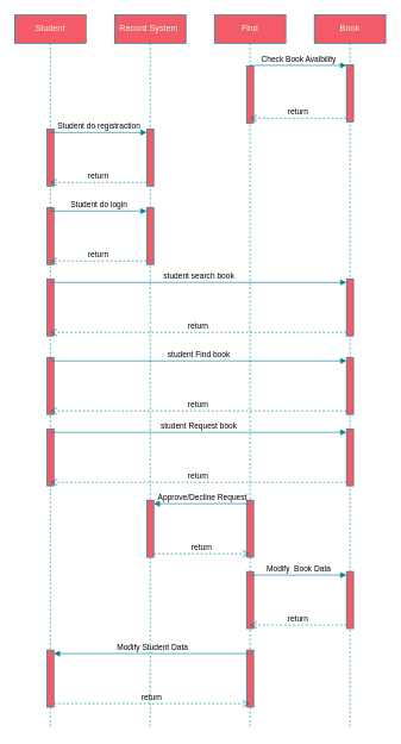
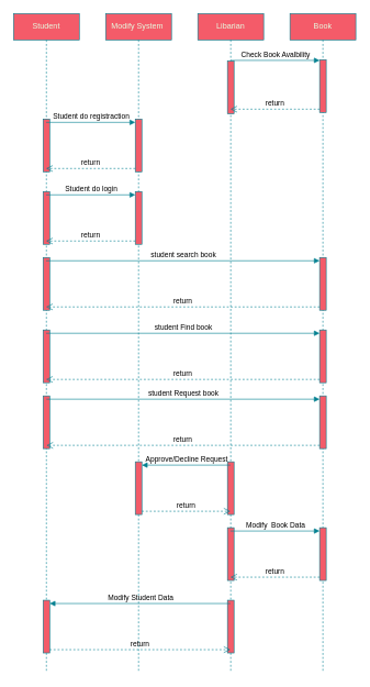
  <mxCell id="0" />
  <mxCell id="1" parent="0" />
  <mxCell id="2" value="Student" style="shape=umlLifeline;perimeter=lifelinePerimeter;whiteSpace=wrap;html=1;container=1;dropTarget=0;collapsible=0;recursiveResize=0;outlineConnect=0;portConstraint=eastwest;newEdgeStyle={&quot;curved&quot;:0,&quot;rounded&quot;:0};labelBackgroundColor=none;fillColor=#F45B69;strokeColor=#028090;fontColor=#E4FDE1;" parent="1" vertex="1"><mxGeometry x="20" y="20" width="100" height="1000" as="geometry" /></mxCell>
  <mxCell id="3" value="" style="html=1;points=[[0,0,0,0,5],[0,1,0,0,-5],[1,0,0,0,5],[1,1,0,0,-5]];perimeter=orthogonalPerimeter;outlineConnect=0;targetShapes=umlLifeline;portConstraint=eastwest;newEdgeStyle={&quot;curved&quot;:0,&quot;rounded&quot;:0};labelBackgroundColor=none;fillColor=#F45B69;strokeColor=#028090;fontColor=#E4FDE1;" parent="2" vertex="1"><mxGeometry x="45" y="160" width="10" height="80" as="geometry" /></mxCell>
  <mxCell id="4" value="" style="html=1;points=[[0,0,0,0,5],[0,1,0,0,-5],[1,0,0,0,5],[1,1,0,0,-5]];perimeter=orthogonalPerimeter;outlineConnect=0;targetShapes=umlLifeline;portConstraint=eastwest;newEdgeStyle={&quot;curved&quot;:0,&quot;rounded&quot;:0};labelBackgroundColor=none;fillColor=#F45B69;strokeColor=#028090;fontColor=#E4FDE1;" parent="2" vertex="1"><mxGeometry x="45" y="270" width="10" height="80" as="geometry" /></mxCell>
  <mxCell id="5" value="" style="html=1;points=[[0,0,0,0,5],[0,1,0,0,-5],[1,0,0,0,5],[1,1,0,0,-5]];perimeter=orthogonalPerimeter;outlineConnect=0;targetShapes=umlLifeline;portConstraint=eastwest;newEdgeStyle={&quot;curved&quot;:0,&quot;rounded&quot;:0};labelBackgroundColor=none;fillColor=#F45B69;strokeColor=#028090;fontColor=#E4FDE1;" parent="2" vertex="1"><mxGeometry x="45" y="370" width="10" height="80" as="geometry" /></mxCell>
  <mxCell id="6" value="" style="html=1;points=[[0,0,0,0,5],[0,1,0,0,-5],[1,0,0,0,5],[1,1,0,0,-5]];perimeter=orthogonalPerimeter;outlineConnect=0;targetShapes=umlLifeline;portConstraint=eastwest;newEdgeStyle={&quot;curved&quot;:0,&quot;rounded&quot;:0};labelBackgroundColor=none;fillColor=#F45B69;strokeColor=#028090;fontColor=#E4FDE1;" parent="2" vertex="1"><mxGeometry x="45" y="480" width="10" height="80" as="geometry" /></mxCell>
  <mxCell id="7" value="" style="html=1;points=[[0,0,0,0,5],[0,1,0,0,-5],[1,0,0,0,5],[1,1,0,0,-5]];perimeter=orthogonalPerimeter;outlineConnect=0;targetShapes=umlLifeline;portConstraint=eastwest;newEdgeStyle={&quot;curved&quot;:0,&quot;rounded&quot;:0};labelBackgroundColor=none;fillColor=#F45B69;strokeColor=#028090;fontColor=#E4FDE1;" parent="2" vertex="1"><mxGeometry x="45" y="890" width="10" height="80" as="geometry" /></mxCell>
- <mxCell id="8" value="Record System&amp;nbsp;" style="shape=umlLifeline;perimeter=lifelinePerimeter;whiteSpace=wrap;html=1;container=1;dropTarget=0;collapsible=0;recursiveResize=0;outlineConnect=0;portConstraint=eastwest;newEdgeStyle={&quot;curved&quot;:0,&quot;rounded&quot;:0};labelBackgroundColor=none;fillColor=#F45B69;strokeColor=#028090;fontColor=#E4FDE1;" parent="1" vertex="1"><mxGeometry x="160" y="20" width="100" height="1000" as="geometry" /></mxCell>
+ <mxCell id="8" value="Modify System&amp;nbsp;" style="shape=umlLifeline;perimeter=lifelinePerimeter;whiteSpace=wrap;html=1;container=1;dropTarget=0;collapsible=0;recursiveResize=0;outlineConnect=0;portConstraint=eastwest;newEdgeStyle={&quot;curved&quot;:0,&quot;rounded&quot;:0};labelBackgroundColor=none;fillColor=#F45B69;strokeColor=#028090;fontColor=#E4FDE1;" parent="1" vertex="1"><mxGeometry x="160" y="20" width="100" height="1000" as="geometry" /></mxCell>
  <mxCell id="9" value="" style="html=1;points=[[0,0,0,0,5],[0,1,0,0,-5],[1,0,0,0,5],[1,1,0,0,-5]];perimeter=orthogonalPerimeter;outlineConnect=0;targetShapes=umlLifeline;portConstraint=eastwest;newEdgeStyle={&quot;curved&quot;:0,&quot;rounded&quot;:0};labelBackgroundColor=none;fillColor=#F45B69;strokeColor=#028090;fontColor=#E4FDE1;" parent="8" vertex="1"><mxGeometry x="45" y="160" width="10" height="80" as="geometry" /></mxCell>
  <mxCell id="10" value="" style="html=1;points=[[0,0,0,0,5],[0,1,0,0,-5],[1,0,0,0,5],[1,1,0,0,-5]];perimeter=orthogonalPerimeter;outlineConnect=0;targetShapes=umlLifeline;portConstraint=eastwest;newEdgeStyle={&quot;curved&quot;:0,&quot;rounded&quot;:0};labelBackgroundColor=none;fillColor=#F45B69;strokeColor=#028090;fontColor=#E4FDE1;" parent="8" vertex="1"><mxGeometry x="45" y="270" width="10" height="80" as="geometry" /></mxCell>
  <mxCell id="11" value="" style="html=1;points=[[0,0,0,0,5],[0,1,0,0,-5],[1,0,0,0,5],[1,1,0,0,-5]];perimeter=orthogonalPerimeter;outlineConnect=0;targetShapes=umlLifeline;portConstraint=eastwest;newEdgeStyle={&quot;curved&quot;:0,&quot;rounded&quot;:0};labelBackgroundColor=none;fillColor=#F45B69;strokeColor=#028090;fontColor=#E4FDE1;" parent="8" vertex="1"><mxGeometry x="45" y="680" width="10" height="80" as="geometry" /></mxCell>
- <mxCell id="12" value="Find" style="shape=umlLifeline;perimeter=lifelinePerimeter;whiteSpace=wrap;html=1;container=1;dropTarget=0;collapsible=0;recursiveResize=0;outlineConnect=0;portConstraint=eastwest;newEdgeStyle={&quot;curved&quot;:0,&quot;rounded&quot;:0};labelBackgroundColor=none;fillColor=#F45B69;strokeColor=#028090;fontColor=#E4FDE1;" parent="1" vertex="1"><mxGeometry x="300" y="20" width="100" height="1000" as="geometry" /></mxCell>
+ <mxCell id="12" value="Libarian" style="shape=umlLifeline;perimeter=lifelinePerimeter;whiteSpace=wrap;html=1;container=1;dropTarget=0;collapsible=0;recursiveResize=0;outlineConnect=0;portConstraint=eastwest;newEdgeStyle={&quot;curved&quot;:0,&quot;rounded&quot;:0};labelBackgroundColor=none;fillColor=#F45B69;strokeColor=#028090;fontColor=#E4FDE1;" parent="1" vertex="1"><mxGeometry x="300" y="20" width="100" height="1000" as="geometry" /></mxCell>
  <mxCell id="13" value="" style="html=1;points=[[0,0,0,0,5],[0,1,0,0,-5],[1,0,0,0,5],[1,1,0,0,-5]];perimeter=orthogonalPerimeter;outlineConnect=0;targetShapes=umlLifeline;portConstraint=eastwest;newEdgeStyle={&quot;curved&quot;:0,&quot;rounded&quot;:0};labelBackgroundColor=none;fillColor=#F45B69;strokeColor=#028090;fontColor=#E4FDE1;" parent="12" vertex="1"><mxGeometry x="45" y="72" width="10" height="80" as="geometry" /></mxCell>
  <mxCell id="14" value="" style="html=1;points=[[0,0,0,0,5],[0,1,0,0,-5],[1,0,0,0,5],[1,1,0,0,-5]];perimeter=orthogonalPerimeter;outlineConnect=0;targetShapes=umlLifeline;portConstraint=eastwest;newEdgeStyle={&quot;curved&quot;:0,&quot;rounded&quot;:0};labelBackgroundColor=none;fillColor=#F45B69;strokeColor=#028090;fontColor=#E4FDE1;" parent="12" vertex="1"><mxGeometry x="45" y="680" width="10" height="80" as="geometry" /></mxCell>
  <mxCell id="15" value="" style="html=1;points=[[0,0,0,0,5],[0,1,0,0,-5],[1,0,0,0,5],[1,1,0,0,-5]];perimeter=orthogonalPerimeter;outlineConnect=0;targetShapes=umlLifeline;portConstraint=eastwest;newEdgeStyle={&quot;curved&quot;:0,&quot;rounded&quot;:0};labelBackgroundColor=none;fillColor=#F45B69;strokeColor=#028090;fontColor=#E4FDE1;" parent="12" vertex="1"><mxGeometry x="45" y="780" width="10" height="80" as="geometry" /></mxCell>
  <mxCell id="16" value="" style="html=1;points=[[0,0,0,0,5],[0,1,0,0,-5],[1,0,0,0,5],[1,1,0,0,-5]];perimeter=orthogonalPerimeter;outlineConnect=0;targetShapes=umlLifeline;portConstraint=eastwest;newEdgeStyle={&quot;curved&quot;:0,&quot;rounded&quot;:0};labelBackgroundColor=none;fillColor=#F45B69;strokeColor=#028090;fontColor=#E4FDE1;" parent="12" vertex="1"><mxGeometry x="45" y="890" width="10" height="80" as="geometry" /></mxCell>
  <mxCell id="17" value="Book" style="shape=umlLifeline;perimeter=lifelinePerimeter;whiteSpace=wrap;html=1;container=1;dropTarget=0;collapsible=0;recursiveResize=0;outlineConnect=0;portConstraint=eastwest;newEdgeStyle={&quot;curved&quot;:0,&quot;rounded&quot;:0};labelBackgroundColor=none;fillColor=#F45B69;strokeColor=#028090;fontColor=#E4FDE1;" parent="1" vertex="1"><mxGeometry x="440" y="20" width="100" height="1000" as="geometry" /></mxCell>
  <mxCell id="18" value="" style="html=1;points=[[0,0,0,0,5],[0,1,0,0,-5],[1,0,0,0,5],[1,1,0,0,-5]];perimeter=orthogonalPerimeter;outlineConnect=0;targetShapes=umlLifeline;portConstraint=eastwest;newEdgeStyle={&quot;curved&quot;:0,&quot;rounded&quot;:0};labelBackgroundColor=none;fillColor=#F45B69;strokeColor=#028090;fontColor=#E4FDE1;" parent="17" vertex="1"><mxGeometry x="45" y="70" width="10" height="80" as="geometry" /></mxCell>
  <mxCell id="19" value="" style="html=1;points=[[0,0,0,0,5],[0,1,0,0,-5],[1,0,0,0,5],[1,1,0,0,-5]];perimeter=orthogonalPerimeter;outlineConnect=0;targetShapes=umlLifeline;portConstraint=eastwest;newEdgeStyle={&quot;curved&quot;:0,&quot;rounded&quot;:0};labelBackgroundColor=none;fillColor=#F45B69;strokeColor=#028090;fontColor=#E4FDE1;" parent="17" vertex="1"><mxGeometry x="45" y="370" width="10" height="80" as="geometry" /></mxCell>
  <mxCell id="20" value="" style="html=1;points=[[0,0,0,0,5],[0,1,0,0,-5],[1,0,0,0,5],[1,1,0,0,-5]];perimeter=orthogonalPerimeter;outlineConnect=0;targetShapes=umlLifeline;portConstraint=eastwest;newEdgeStyle={&quot;curved&quot;:0,&quot;rounded&quot;:0};labelBackgroundColor=none;fillColor=#F45B69;strokeColor=#028090;fontColor=#E4FDE1;" parent="17" vertex="1"><mxGeometry x="45" y="480" width="10" height="80" as="geometry" /></mxCell>
  <mxCell id="21" value="" style="html=1;points=[[0,0,0,0,5],[0,1,0,0,-5],[1,0,0,0,5],[1,1,0,0,-5]];perimeter=orthogonalPerimeter;outlineConnect=0;targetShapes=umlLifeline;portConstraint=eastwest;newEdgeStyle={&quot;curved&quot;:0,&quot;rounded&quot;:0};labelBackgroundColor=none;fillColor=#F45B69;strokeColor=#028090;fontColor=#E4FDE1;" parent="17" vertex="1"><mxGeometry x="-375" y="580" width="10" height="80" as="geometry" /></mxCell>
  <mxCell id="22" value="" style="html=1;points=[[0,0,0,0,5],[0,1,0,0,-5],[1,0,0,0,5],[1,1,0,0,-5]];perimeter=orthogonalPerimeter;outlineConnect=0;targetShapes=umlLifeline;portConstraint=eastwest;newEdgeStyle={&quot;curved&quot;:0,&quot;rounded&quot;:0};labelBackgroundColor=none;fillColor=#F45B69;strokeColor=#028090;fontColor=#E4FDE1;" parent="17" vertex="1"><mxGeometry x="45" y="580" width="10" height="80" as="geometry" /></mxCell>
  <mxCell id="23" value="student Request book" style="html=1;verticalAlign=bottom;endArrow=block;curved=0;rounded=0;entryX=0;entryY=0;entryDx=0;entryDy=5;labelBackgroundColor=none;strokeColor=#028090;fontColor=default;" parent="17" target="22" edge="1"><mxGeometry relative="1" as="geometry"><mxPoint x="-370" y="585" as="sourcePoint" /></mxGeometry></mxCell>
  <mxCell id="24" value="return" style="html=1;verticalAlign=bottom;endArrow=open;dashed=1;endSize=8;curved=0;rounded=0;exitX=0;exitY=1;exitDx=0;exitDy=-5;labelBackgroundColor=none;strokeColor=#028090;fontColor=default;" parent="17" source="22" edge="1"><mxGeometry relative="1" as="geometry"><mxPoint x="-370" y="655" as="targetPoint" /></mxGeometry></mxCell>
  <mxCell id="25" value="" style="html=1;points=[[0,0,0,0,5],[0,1,0,0,-5],[1,0,0,0,5],[1,1,0,0,-5]];perimeter=orthogonalPerimeter;outlineConnect=0;targetShapes=umlLifeline;portConstraint=eastwest;newEdgeStyle={&quot;curved&quot;:0,&quot;rounded&quot;:0};labelBackgroundColor=none;fillColor=#F45B69;strokeColor=#028090;fontColor=#E4FDE1;" parent="17" vertex="1"><mxGeometry x="45" y="780" width="10" height="80" as="geometry" /></mxCell>
  <mxCell id="26" value="Check Book Avalbility" style="html=1;verticalAlign=bottom;endArrow=block;curved=0;rounded=0;entryX=0;entryY=0;entryDx=0;entryDy=5;labelBackgroundColor=none;strokeColor=#028090;fontColor=default;" parent="1" edge="1"><mxGeometry relative="1" as="geometry"><mxPoint x="349.5" y="91" as="sourcePoint" /><mxPoint x="485" y="91" as="targetPoint" /></mxGeometry></mxCell>
  <mxCell id="27" value="return" style="html=1;verticalAlign=bottom;endArrow=open;dashed=1;endSize=8;curved=0;rounded=0;exitX=0;exitY=1;exitDx=0;exitDy=-5;labelBackgroundColor=none;strokeColor=#028090;fontColor=default;" parent="1" source="18" target="12" edge="1"><mxGeometry relative="1" as="geometry"><mxPoint x="415" y="165" as="targetPoint" /></mxGeometry></mxCell>
  <mxCell id="28" value="Student do registraction" style="html=1;verticalAlign=bottom;endArrow=block;curved=0;rounded=0;entryX=0;entryY=0;entryDx=0;entryDy=5;labelBackgroundColor=none;strokeColor=#028090;fontColor=default;" parent="1" source="2" target="9" edge="1"><mxGeometry relative="1" as="geometry"><mxPoint x="135" y="185" as="sourcePoint" /></mxGeometry></mxCell>
  <mxCell id="29" value="return" style="html=1;verticalAlign=bottom;endArrow=open;dashed=1;endSize=8;curved=0;rounded=0;exitX=0;exitY=1;exitDx=0;exitDy=-5;labelBackgroundColor=none;strokeColor=#028090;fontColor=default;" parent="1" source="9" target="2" edge="1"><mxGeometry relative="1" as="geometry"><mxPoint x="135" y="255" as="targetPoint" /></mxGeometry></mxCell>
  <mxCell id="30" value="Student do login" style="html=1;verticalAlign=bottom;endArrow=block;curved=0;rounded=0;entryX=0;entryY=0;entryDx=0;entryDy=5;labelBackgroundColor=none;strokeColor=#028090;fontColor=default;" parent="1" source="2" target="10" edge="1"><mxGeometry relative="1" as="geometry"><mxPoint x="135" y="295" as="sourcePoint" /></mxGeometry></mxCell>
  <mxCell id="31" value="return" style="html=1;verticalAlign=bottom;endArrow=open;dashed=1;endSize=8;curved=0;rounded=0;exitX=0;exitY=1;exitDx=0;exitDy=-5;labelBackgroundColor=none;strokeColor=#028090;fontColor=default;" parent="1" source="10" target="2" edge="1"><mxGeometry relative="1" as="geometry"><mxPoint x="135" y="365" as="targetPoint" /></mxGeometry></mxCell>
  <mxCell id="32" value="student search book" style="html=1;verticalAlign=bottom;endArrow=block;curved=0;rounded=0;entryX=0;entryY=0;entryDx=0;entryDy=5;labelBackgroundColor=none;strokeColor=#028090;fontColor=default;" parent="1" source="2" target="19" edge="1"><mxGeometry relative="1" as="geometry"><mxPoint x="415" y="395" as="sourcePoint" /></mxGeometry></mxCell>
  <mxCell id="33" value="return" style="html=1;verticalAlign=bottom;endArrow=open;dashed=1;endSize=8;curved=0;rounded=0;exitX=0;exitY=1;exitDx=0;exitDy=-5;labelBackgroundColor=none;strokeColor=#028090;fontColor=default;" parent="1" source="19" target="2" edge="1"><mxGeometry relative="1" as="geometry"><mxPoint x="415" y="465" as="targetPoint" /></mxGeometry></mxCell>
  <mxCell id="34" value="student Find book" style="html=1;verticalAlign=bottom;endArrow=block;curved=0;rounded=0;entryX=0;entryY=0;entryDx=0;entryDy=5;labelBackgroundColor=none;strokeColor=#028090;fontColor=default;" parent="1" source="2" target="20" edge="1"><mxGeometry relative="1" as="geometry"><mxPoint x="415" y="505" as="sourcePoint" /></mxGeometry></mxCell>
  <mxCell id="35" value="return" style="html=1;verticalAlign=bottom;endArrow=open;dashed=1;endSize=8;curved=0;rounded=0;exitX=0;exitY=1;exitDx=0;exitDy=-5;labelBackgroundColor=none;strokeColor=#028090;fontColor=default;" parent="1" source="20" target="2" edge="1"><mxGeometry relative="1" as="geometry"><mxPoint x="415" y="575" as="targetPoint" /></mxGeometry></mxCell>
  <mxCell id="36" value="Approve/Decline Request" style="html=1;verticalAlign=bottom;endArrow=block;curved=0;rounded=0;entryX=1;entryY=0;entryDx=0;entryDy=5;labelBackgroundColor=none;strokeColor=#028090;fontColor=default;" parent="1" source="12" target="11" edge="1"><mxGeometry relative="1" as="geometry"><mxPoint x="285" y="705" as="sourcePoint" /></mxGeometry></mxCell>
  <mxCell id="37" value="return" style="html=1;verticalAlign=bottom;endArrow=open;dashed=1;endSize=8;curved=0;rounded=0;exitX=1;exitY=1;exitDx=0;exitDy=-5;labelBackgroundColor=none;strokeColor=#028090;fontColor=default;" parent="1" source="11" target="12" edge="1"><mxGeometry relative="1" as="geometry"><mxPoint x="285" y="775" as="targetPoint" /></mxGeometry></mxCell>
  <mxCell id="38" value="Modify&amp;nbsp; Book Data" style="html=1;verticalAlign=bottom;endArrow=block;curved=0;rounded=0;entryX=0;entryY=0;entryDx=0;entryDy=5;labelBackgroundColor=none;strokeColor=#028090;fontColor=default;" parent="1" source="12" target="25" edge="1"><mxGeometry relative="1" as="geometry"><mxPoint x="415" y="805" as="sourcePoint" /></mxGeometry></mxCell>
  <mxCell id="39" value="return" style="html=1;verticalAlign=bottom;endArrow=open;dashed=1;endSize=8;curved=0;rounded=0;exitX=0;exitY=1;exitDx=0;exitDy=-5;labelBackgroundColor=none;strokeColor=#028090;fontColor=default;" parent="1" source="25" target="12" edge="1"><mxGeometry relative="1" as="geometry"><mxPoint x="415" y="875" as="targetPoint" /></mxGeometry></mxCell>
  <mxCell id="40" value="Modify Student Data" style="html=1;verticalAlign=bottom;endArrow=block;curved=0;rounded=0;entryX=1;entryY=0;entryDx=0;entryDy=5;labelBackgroundColor=none;strokeColor=#028090;fontColor=default;" parent="1" source="12" target="7" edge="1"><mxGeometry relative="1" as="geometry"><mxPoint x="145" y="915" as="sourcePoint" /></mxGeometry></mxCell>
  <mxCell id="41" value="return" style="html=1;verticalAlign=bottom;endArrow=open;dashed=1;endSize=8;curved=0;rounded=0;exitX=1;exitY=1;exitDx=0;exitDy=-5;labelBackgroundColor=none;strokeColor=#028090;fontColor=default;" parent="1" source="7" target="12" edge="1"><mxGeometry relative="1" as="geometry"><mxPoint x="145" y="985" as="targetPoint" /></mxGeometry></mxCell>
